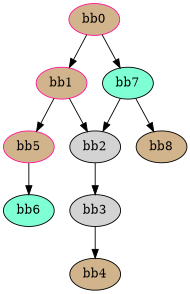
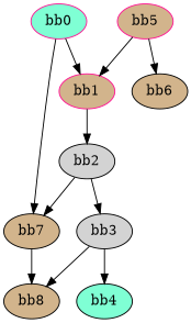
  digraph {
    node [color=black fillcolor=tan style=filled]
-   n1 [color=deeppink label="bb0\l"]
+   n1 [color=deeppink fillcolor=aquamarine label="bb0\l"]
    n2 [color=deeppink label="bb1\l"]
-   n3 [fillcolor=aquamarine label="bb7\l"]
+   n3 [label="bb7\l"]
    n4 [fillcolor=lightgrey label="bb2\l"]
    n5 [color=deeppink label="bb5\l"]
    n6 [label="bb8\l"]
    n7 [fillcolor=lightgrey label="bb3\l"]
-   n8 [fillcolor=aquamarine label="bb6\l"]
-   n9 [label="bb4\l"]
+   n8 [label="bb6\l"]
+   n9 [fillcolor=aquamarine label="bb4\l"]
    n1 -> n2
    n1 -> n3
    n2 -> n4
-   n2 -> n5
+   n5 -> n2
    n3 -> n6
-   n3 -> n4
+   n4 -> n3
    n4 -> n7
    n5 -> n8
+   n7 -> n6
    n7 -> n9
  }
